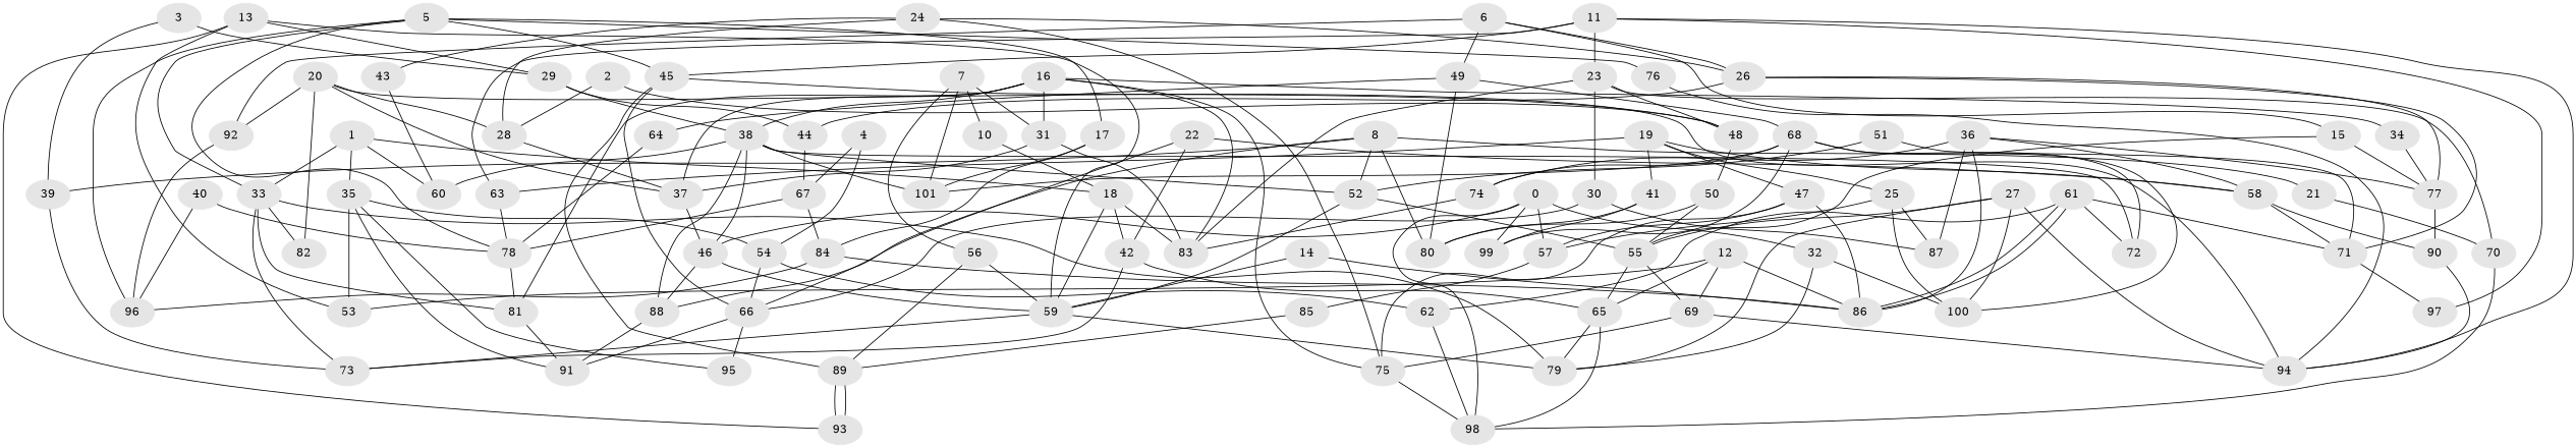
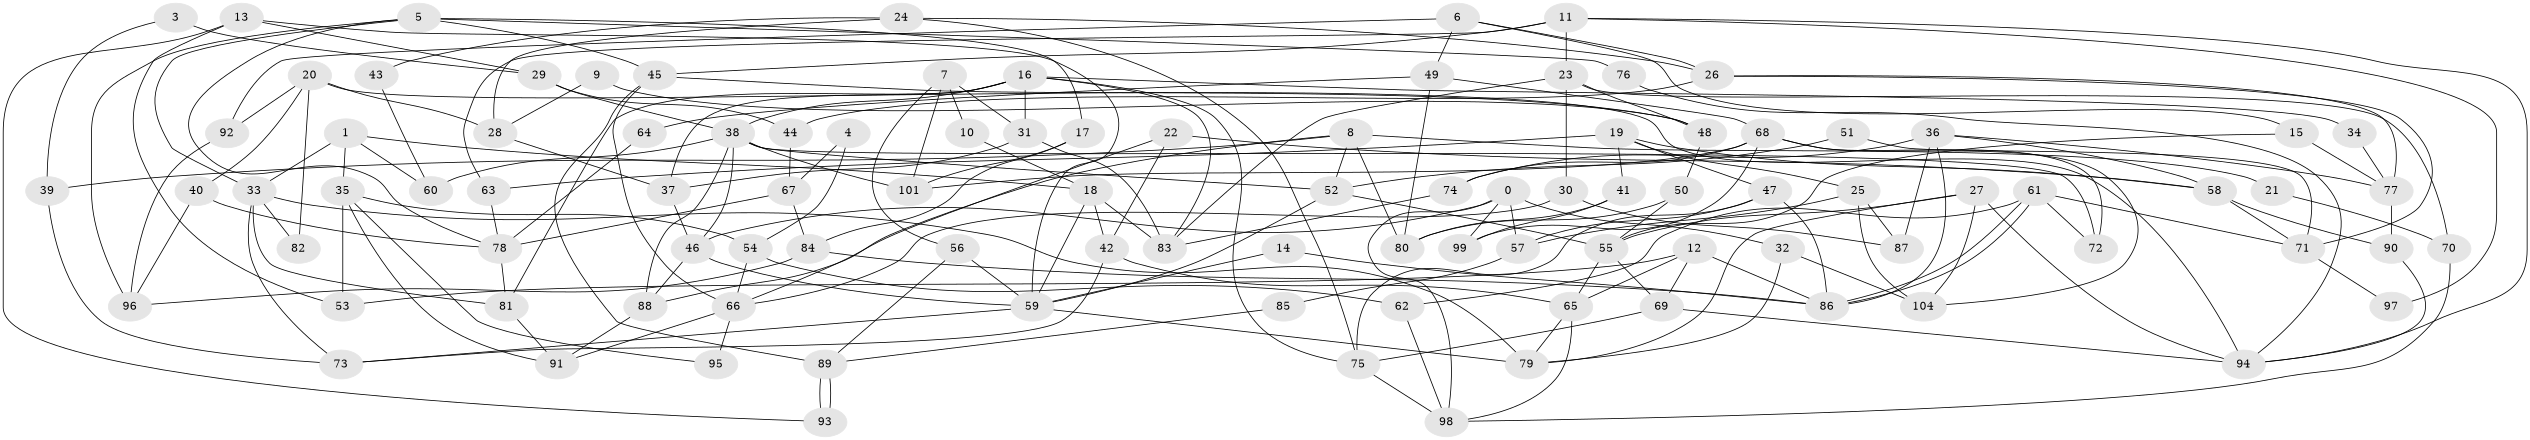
  graph {
    node [color=gray90 style=filled]
    1
    18
    33
    35
    60
    59
    83
    42
    81
    82
    79
    73
    54
    53
    91
    95
-   2
+   2 [label=9]
    28
    48
    37
    50
    3
    29
    39
    38
    44
    4
    67
    66
    62
    78
    84
    5
    17
    45
    76
    96
    101
    89
    94
    6
    15
    26
    49
    92
    55
    77
    71
    80
    64
    68
    7
    10
    31
    56
    8
    21
    52
    88
    70
    n61 [label=0]
    98
    32
    46
    57
    99
-   100
+   100 [label=104]
    85
    11
    23
    63
    97
    30
    12
    65
    69
    86
    75
    13
    93
    14
    90
    16
    34
    72
    19
    25
    41
    47
    58
    87
    20
    22
    24
    43
    27
    36
    74
    40
    51
    61
    1 -- 18
    1 -- 33
    1 -- 35
    1 -- 60
    18 -- 59
    18 -- 83
    18 -- 42
    33 -- 81
    33 -- 82
    33 -- 79
    33 -- 73
    35 -- 54
    35 -- 53
    35 -- 91
    35 -- 95
    59 -- 79
    59 -- 73
    42 -- 73
    42 -- 65
    81 -- 91
    54 -- 66
    54 -- 62
    2 -- 28
    2 -- 48
    28 -- 37
    48 -- 50
    37 -- 46
    50 -- 55
    50 -- 80
    3 -- 29
    3 -- 39
    29 -- 38
    29 -- 44
    39 -- 73
    38 -- 60
    38 -- 101
    38 -- 52
    38 -- 88
    38 -- 46
    38 -- 72
    44 -- 67
    4 -- 54
    4 -- 67
    67 -- 78
    67 -- 84
    66 -- 91
    66 -- 95
    62 -- 98
    78 -- 81
    84 -- 96
    84 -- 86
    5 -- 33
    5 -- 78
    5 -- 17
    5 -- 45
    5 -- 76
    5 -- 96
    17 -- 84
    17 -- 101
    45 -- 48
    45 -- 66
    45 -- 89
    76 -- 94
    89 -- 93
    89 -- 93
    6 -- 15
    6 -- 26
    6 -- 49
    6 -- 92
    15 -- 55
    15 -- 77
    26 -- 44
    26 -- 77
    26 -- 71
    49 -- 80
    49 -- 64
    49 -- 68
    92 -- 96
    55 -- 65
    55 -- 69
    77 -- 90
    71 -- 97
    64 -- 78
    68 -- 101
    68 -- 99
    68 -- 100
    68 -- 72
    68 -- 74
    7 -- 101
    7 -- 10
    7 -- 31
    7 -- 56
    10 -- 18
    31 -- 83
    31 -- 37
    56 -- 59
    56 -- 89
    8 -- 39
    8 -- 80
    8 -- 21
    8 -- 52
    8 -- 88
    21 -- 70
    52 -- 59
    52 -- 55
    88 -- 91
    70 -- 98
    n61 -- 98
    n61 -- 32
    n61 -- 46
    n61 -- 57
    n61 -- 99
    32 -- 79
    32 -- 100
    46 -- 59
    46 -- 88
    57 -- 85
    85 -- 89
    11 -- 45
    11 -- 94
    11 -- 23
    11 -- 63
    11 -- 97
    23 -- 83
    23 -- 48
    23 -- 70
    23 -- 30
    63 -- 78
    30 -- 66
    30 -- 87
    12 -- 53
    12 -- 65
    12 -- 69
    12 -- 86
    65 -- 79
    65 -- 98
    69 -- 94
    69 -- 75
    75 -- 98
    13 -- 59
    13 -- 53
    13 -- 29
    13 -- 93
    14 -- 59
    14 -- 86
    90 -- 94
    16 -- 83
    16 -- 81
    16 -- 37
    16 -- 38
    16 -- 31
    16 -- 75
    16 -- 34
    34 -- 77
    19 -- 63
    19 -- 25
    19 -- 41
    19 -- 47
    19 -- 58
    25 -- 57
    25 -- 100
    25 -- 87
    41 -- 80
    41 -- 99
    47 -- 57
    47 -- 86
    47 -- 75
    58 -- 71
    58 -- 90
    20 -- 82
    20 -- 28
-   20 -- 37
+   20 -- 40
    20 -- 94
    20 -- 92
    22 -- 42
    22 -- 66
    22 -- 58
    24 -- 28
    24 -- 26
    24 -- 75
    24 -- 43
    43 -- 60
    27 -- 79
    27 -- 94
    27 -- 55
    27 -- 100
    36 -- 77
    36 -- 86
    36 -- 58
    36 -- 87
    36 -- 74
    74 -- 83
    40 -- 78
    40 -- 96
    51 -- 71
    51 -- 52
    61 -- 62
    61 -- 71
    61 -- 86
    61 -- 86
    61 -- 72
  }
